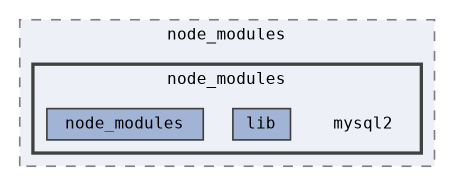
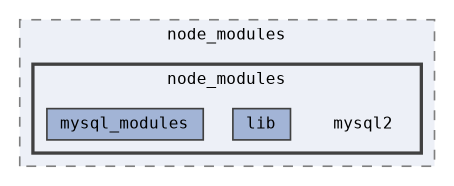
  digraph {
    compound=true
    fontname="DejaVu Sans Mono"
    node [fontname="DejaVu Sans Mono" fontsize=10 shape=box color=grey25 fillcolor="#a2b4d6" style=filled]
    n1 [height=0.2 label=mysql2 shape=plaintext width=0.4 color="" fillcolor="" style=""]
    n2 [height=0.2 label=lib width=0.4]
-   n3 [height=0.2 label=node_modules width=0.4]
+   n3 [height=0.2 label=mysql_modules width=0.4]
    subgraph cluster_1 {
      bgcolor="#edf0f7"
      fontsize=10
      label=node_modules
      pencolor=grey50
      style="filled,dashed"
      subgraph cluster_2 {
        bgcolor="#edf0f7"
        fontsize=10
        pencolor=grey25
        style="filled,bold"
        n1
        n2
        n3
      }
    }
  }
